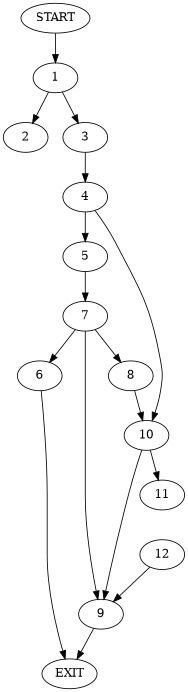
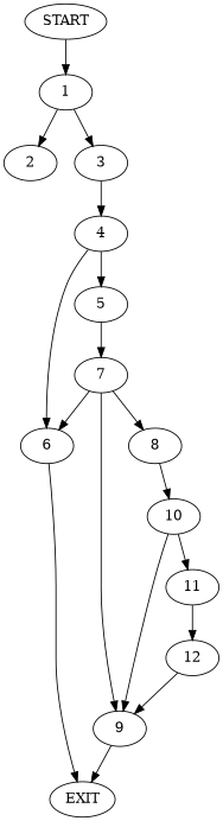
  digraph {
    n1 [label=START]
    1
    2
    3
    n5 [label=EXIT]
    4
    5
    6
    7
    8
    9
    10
    11
    12
    n1 -> 1
    1 -> 2
    1 -> 3
    3 -> 4
    4 -> 5
-   4 -> 10
+   4 -> 6
    5 -> 7
    6 -> n5
    7 -> 6
    7 -> 8
    7 -> 9
    8 -> 10
    9 -> n5
    10 -> 9
    10 -> 11
+   11 -> 12
    12 -> 9
  }
